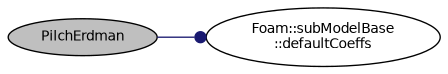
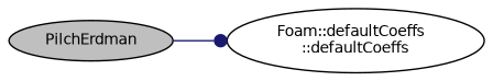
  digraph {
    rankdir=LR
    node [color=black fontname=Helvetica fontsize=10 shape=ellipse]
    n1 [fillcolor=grey75 fontcolor=black height=0.2 label=PilchErdman style=filled width=0.4]
-   n2 [height=0.2 label="Foam::subModelBase\l::defaultCoeffs" width=0.4]
+   n2 [height=0.2 label="Foam::defaultCoeffs\l::defaultCoeffs" width=0.4]
    n1 -> n2 [color=midnightblue fontname=Helvetica fontsize=10 labelfontname=Helvetica labelfontsize=10 style=solid arrowhead=dot]
  }
